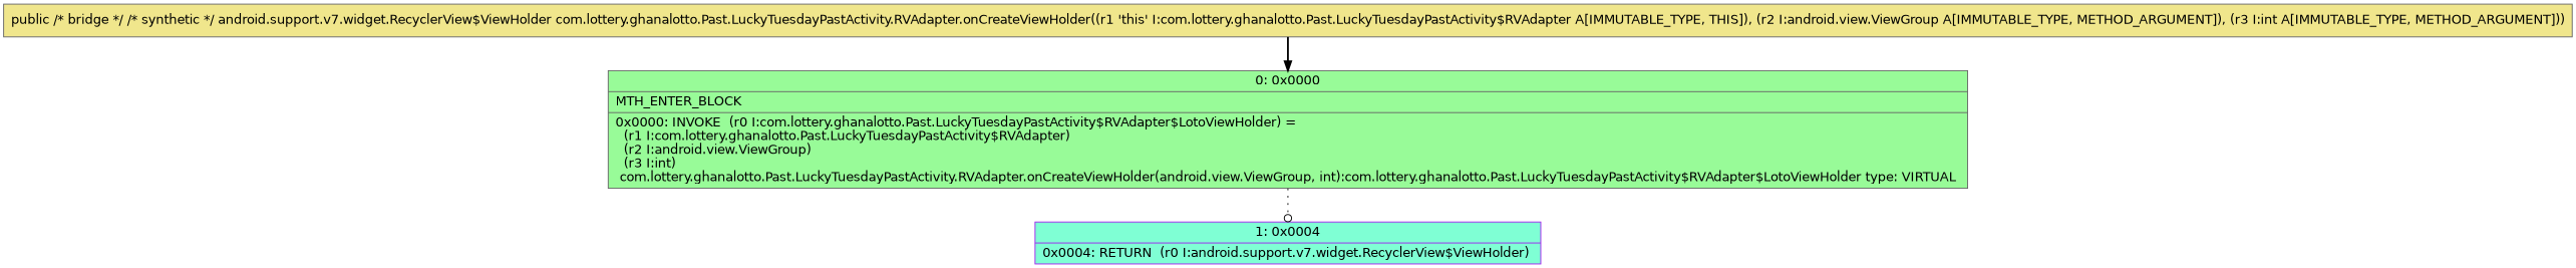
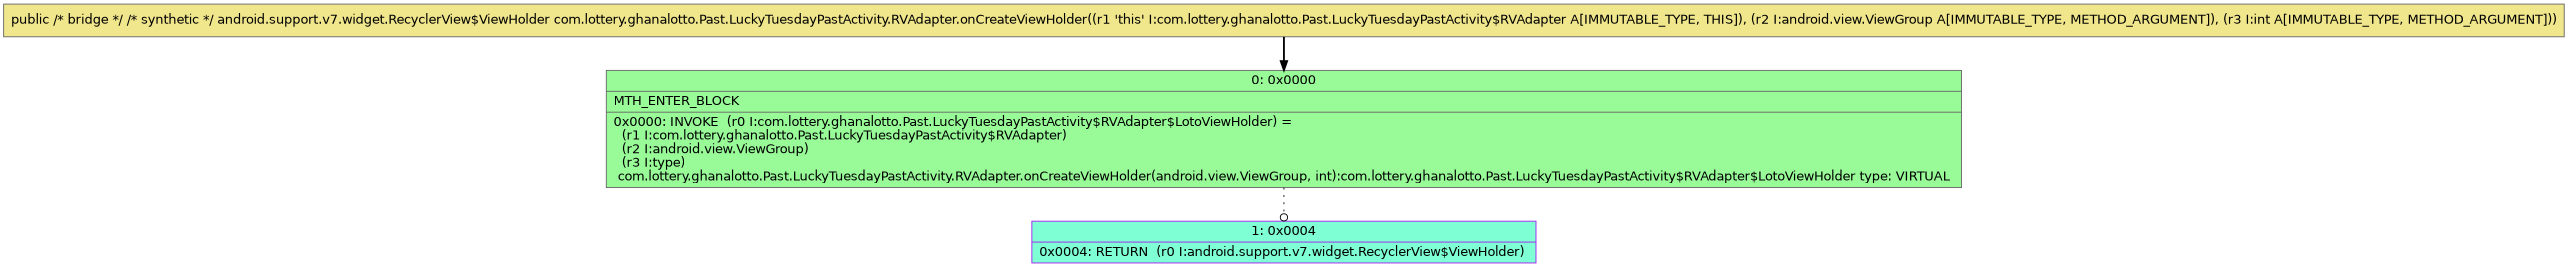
  digraph {
    fontname="DejaVu Sans"
    node [shape=record style=filled color=gray40 fontname="DejaVu Sans"]
    edge [fontname="DejaVu Sans"]
-   n1 [label="{0\:\ 0x0000|MTH_ENTER_BLOCK\l|0x0000: INVOKE  (r0 I:com.lottery.ghanalotto.Past.LuckyTuesdayPastActivity$RVAdapter$LotoViewHolder) = \l  (r1 I:com.lottery.ghanalotto.Past.LuckyTuesdayPastActivity$RVAdapter)\l  (r2 I:android.view.ViewGroup)\l  (r3 I:int)\l com.lottery.ghanalotto.Past.LuckyTuesdayPastActivity.RVAdapter.onCreateViewHolder(android.view.ViewGroup, int):com.lottery.ghanalotto.Past.LuckyTuesdayPastActivity$RVAdapter$LotoViewHolder type: VIRTUAL \l}" fillcolor=palegreen]
+   n1 [label="{0\:\ 0x0000|MTH_ENTER_BLOCK\l|0x0000: INVOKE  (r0 I:com.lottery.ghanalotto.Past.LuckyTuesdayPastActivity$RVAdapter$LotoViewHolder) = \l  (r1 I:com.lottery.ghanalotto.Past.LuckyTuesdayPastActivity$RVAdapter)\l  (r2 I:android.view.ViewGroup)\l  (r3 I:type)\l com.lottery.ghanalotto.Past.LuckyTuesdayPastActivity.RVAdapter.onCreateViewHolder(android.view.ViewGroup, int):com.lottery.ghanalotto.Past.LuckyTuesdayPastActivity$RVAdapter$LotoViewHolder type: VIRTUAL \l}" fillcolor=palegreen]
    n2 [label="{1\:\ 0x0004|0x0004: RETURN  (r0 I:android.support.v7.widget.RecyclerView$ViewHolder) \l}" fillcolor=aquamarine color=purple]
    n3 [label="{public \/* bridge *\/ \/* synthetic *\/ android.support.v7.widget.RecyclerView$ViewHolder com.lottery.ghanalotto.Past.LuckyTuesdayPastActivity.RVAdapter.onCreateViewHolder((r1 'this' I:com.lottery.ghanalotto.Past.LuckyTuesdayPastActivity$RVAdapter A[IMMUTABLE_TYPE, THIS]), (r2 I:android.view.ViewGroup A[IMMUTABLE_TYPE, METHOD_ARGUMENT]), (r3 I:int A[IMMUTABLE_TYPE, METHOD_ARGUMENT])) }" fillcolor=khaki]
    n1 -> n2 [style=dotted arrowhead=odot]
    n3 -> n1 [style=bold arrowhead=normal]
  }
